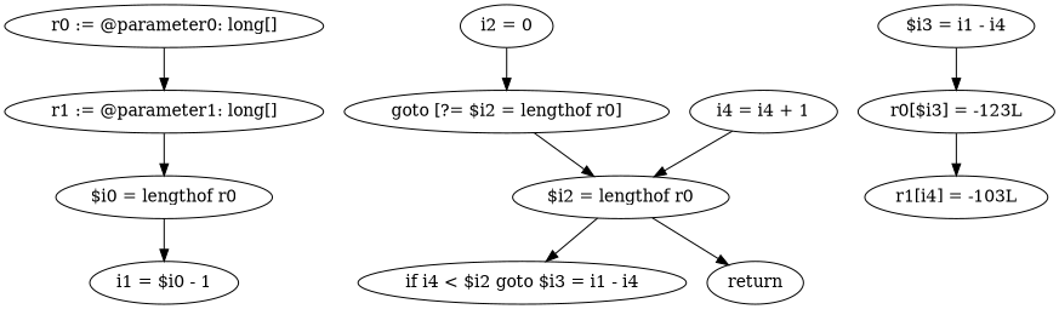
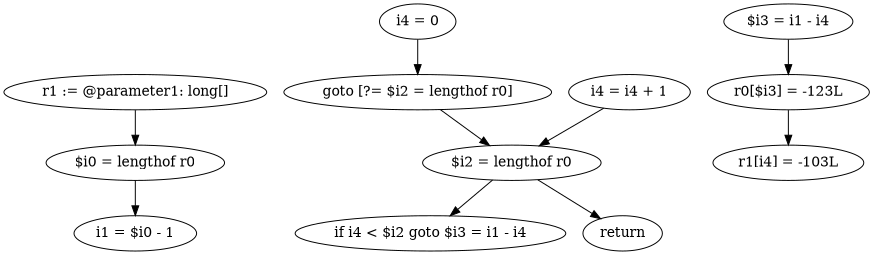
  digraph {
-   "r0 := @parameter0: long[]"
    "r1 := @parameter1: long[]"
    "$i0 = lengthof r0"
    "i1 = $i0 - 1"
-   "i4 = 0" [label="i2 = 0"]
+   "i4 = 0"
    "goto [?= $i2 = lengthof r0]"
    "$i2 = lengthof r0"
    "if i4 < $i2 goto $i3 = i1 - i4"
    return
    "$i3 = i1 - i4"
    "r0[$i3] = -123L"
    "r1[i4] = -103L"
    "i4 = i4 + 1"
-   "r0 := @parameter0: long[]" -> "r1 := @parameter1: long[]"
    "r1 := @parameter1: long[]" -> "$i0 = lengthof r0"
    "$i0 = lengthof r0" -> "i1 = $i0 - 1"
    "i4 = 0" -> "goto [?= $i2 = lengthof r0]"
    "goto [?= $i2 = lengthof r0]" -> "$i2 = lengthof r0"
    "$i2 = lengthof r0" -> "if i4 < $i2 goto $i3 = i1 - i4"
    "$i2 = lengthof r0" -> return
    "$i3 = i1 - i4" -> "r0[$i3] = -123L"
    "r0[$i3] = -123L" -> "r1[i4] = -103L"
    "i4 = i4 + 1" -> "$i2 = lengthof r0"
  }
